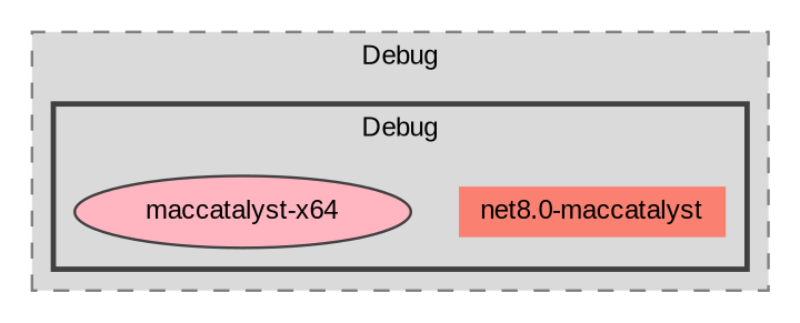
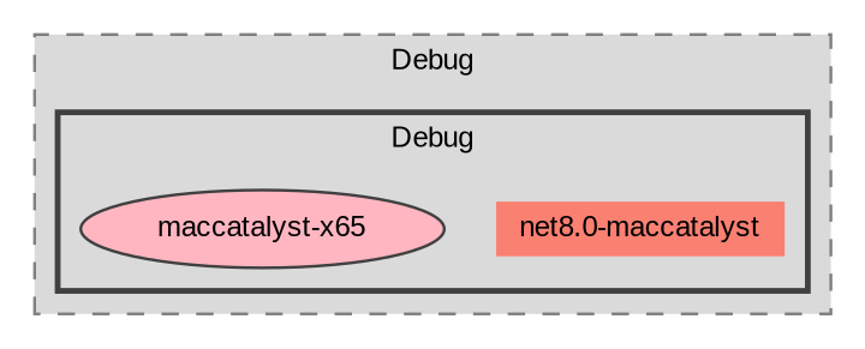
  digraph {
    compound=true
    fontname="Liberation Sans"
    node [fontname="Liberation Sans" fontsize=10 style=filled]
    n1 [height=0.2 label="net8.0-maccatalyst" shape=plaintext width=0.4 fillcolor=salmon]
-   n2 [color=grey25 fillcolor=lightpink height=0.2 label="maccatalyst-x64" shape=ellipse width=0.4]
+   n2 [color=grey25 fillcolor=lightpink height=0.2 label="maccatalyst-x65" shape=ellipse width=0.4]
    subgraph cluster_1 {
      bgcolor="#dadada"
      fontsize=10
      label=Debug
      pencolor=grey50
      style="filled,dashed"
      subgraph cluster_2 {
        bgcolor="#dadada"
        fontsize=10
        pencolor=grey25
        style="filled,bold"
        n1
        n2
      }
    }
  }
